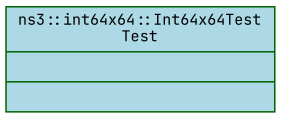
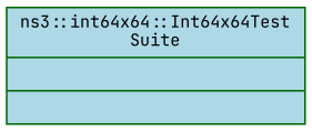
  digraph {
    fontname="JetBrains Mono"
-   n1 [color=darkgreen fillcolor=lightblue fontcolor=black fontname="JetBrains Mono" fontsize=10 height=0.2 label="{ns3::int64x64::Int64x64Test\lTest\n||}" shape=record style=filled width=0.4]
+   n1 [color=darkgreen fillcolor=lightblue fontcolor=black fontname="JetBrains Mono" fontsize=10 height=0.2 label="{ns3::int64x64::Int64x64Test\lSuite\n||}" shape=record style=filled width=0.4]
  }
